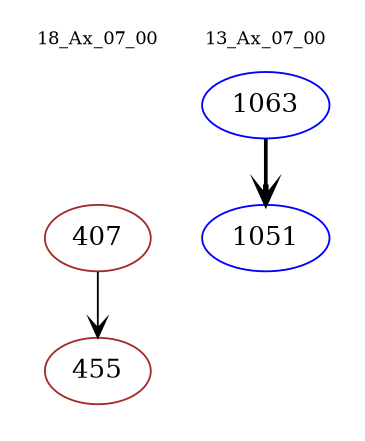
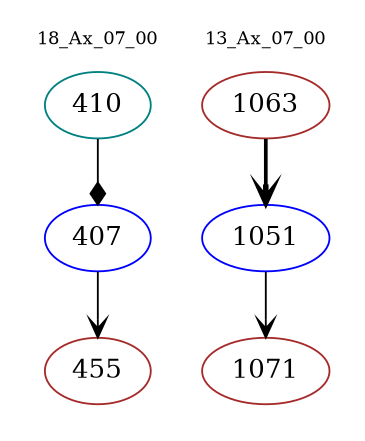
  digraph {
    node [color=brown]
    edge [arrowhead=vee color=black style=solid]
-   n2 [label=407]
+   n1 [color=teal label=410]
+   n2 [color=blue label=407]
    n3 [label=455]
-   n4 [color=blue label=1063]
+   n4 [label=1063]
    n5 [color=blue label=1051]
+   n6 [label=1071]
    subgraph cluster_1 {
      color=white
      fontsize=10
      label="18_Ax_07_00"
+     n1
      n2
      n3
    }
    subgraph cluster_2 {
      color=white
      fontsize=10
      label="13_Ax_07_00"
      n4
      n5
+     n6
    }
+   n1 -> n2 [arrowhead=diamond]
    n2 -> n3
    n4 -> n5 [style=bold]
+   n5 -> n6
  }
